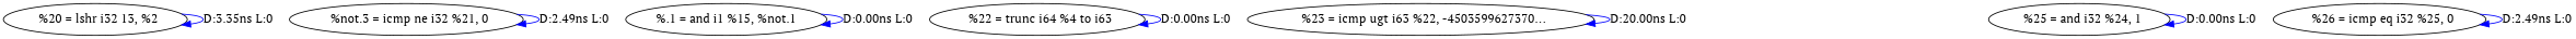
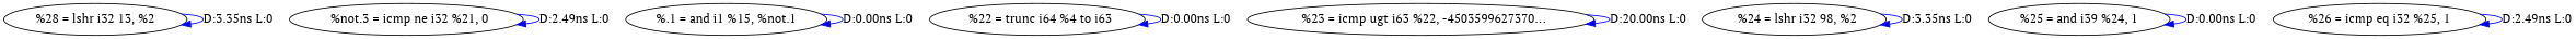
  digraph {
    fontname="PT Serif"
    node [fontname="PT Serif"]
    edge [color=blue fontname="PT Serif"]
-   n1 [label="  %20 = lshr i32 13, %2"]
+   n1 [label="%28 = lshr i32 13, %2"]
    n2 [label="  %not.3 = icmp ne i32 %21, 0"]
    n3 [label="%.1 = and i1 %15, %not.1"]
    n4 [label="  %22 = trunc i64 %4 to i63"]
    n5 [label="  %23 = icmp ugt i63 %22, -4503599627370..."]
-   n7 [label="  %25 = and i32 %24, 1"]
-   n8 [label="  %26 = icmp eq i32 %25, 0"]
+   n6 [label="  %24 = lshr i32 98, %2"]
+   n7 [label="%25 = and i39 %24, 1"]
+   n8 [label="%26 = icmp eq i32 %25, 1"]
    n1 -> n1 [label="D:3.35ns L:0"]
    n2 -> n2 [label="D:2.49ns L:0"]
    n3 -> n3 [label="D:0.00ns L:0"]
    n4 -> n4 [label="D:0.00ns L:0"]
    n5 -> n5 [label="D:20.00ns L:0"]
+   n6 -> n6 [label="D:3.35ns L:0"]
    n7 -> n7 [label="D:0.00ns L:0"]
    n8 -> n8 [label="D:2.49ns L:0"]
  }
